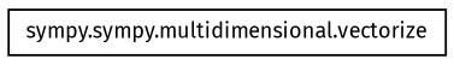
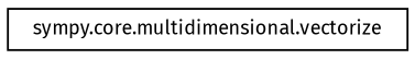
  digraph {
    rankdir=LR
    fontname="Fira Sans"
-   n1 [color=black fillcolor=white fontname="Fira Sans" fontsize=10 height=0.2 label="sympy.sympy.multidimensional.vectorize" shape=record style=filled width=0.4]
+   n1 [color=black fillcolor=white fontname="Fira Sans" fontsize=10 height=0.2 label="sympy.core.multidimensional.vectorize" shape=record style=filled width=0.4]
  }
